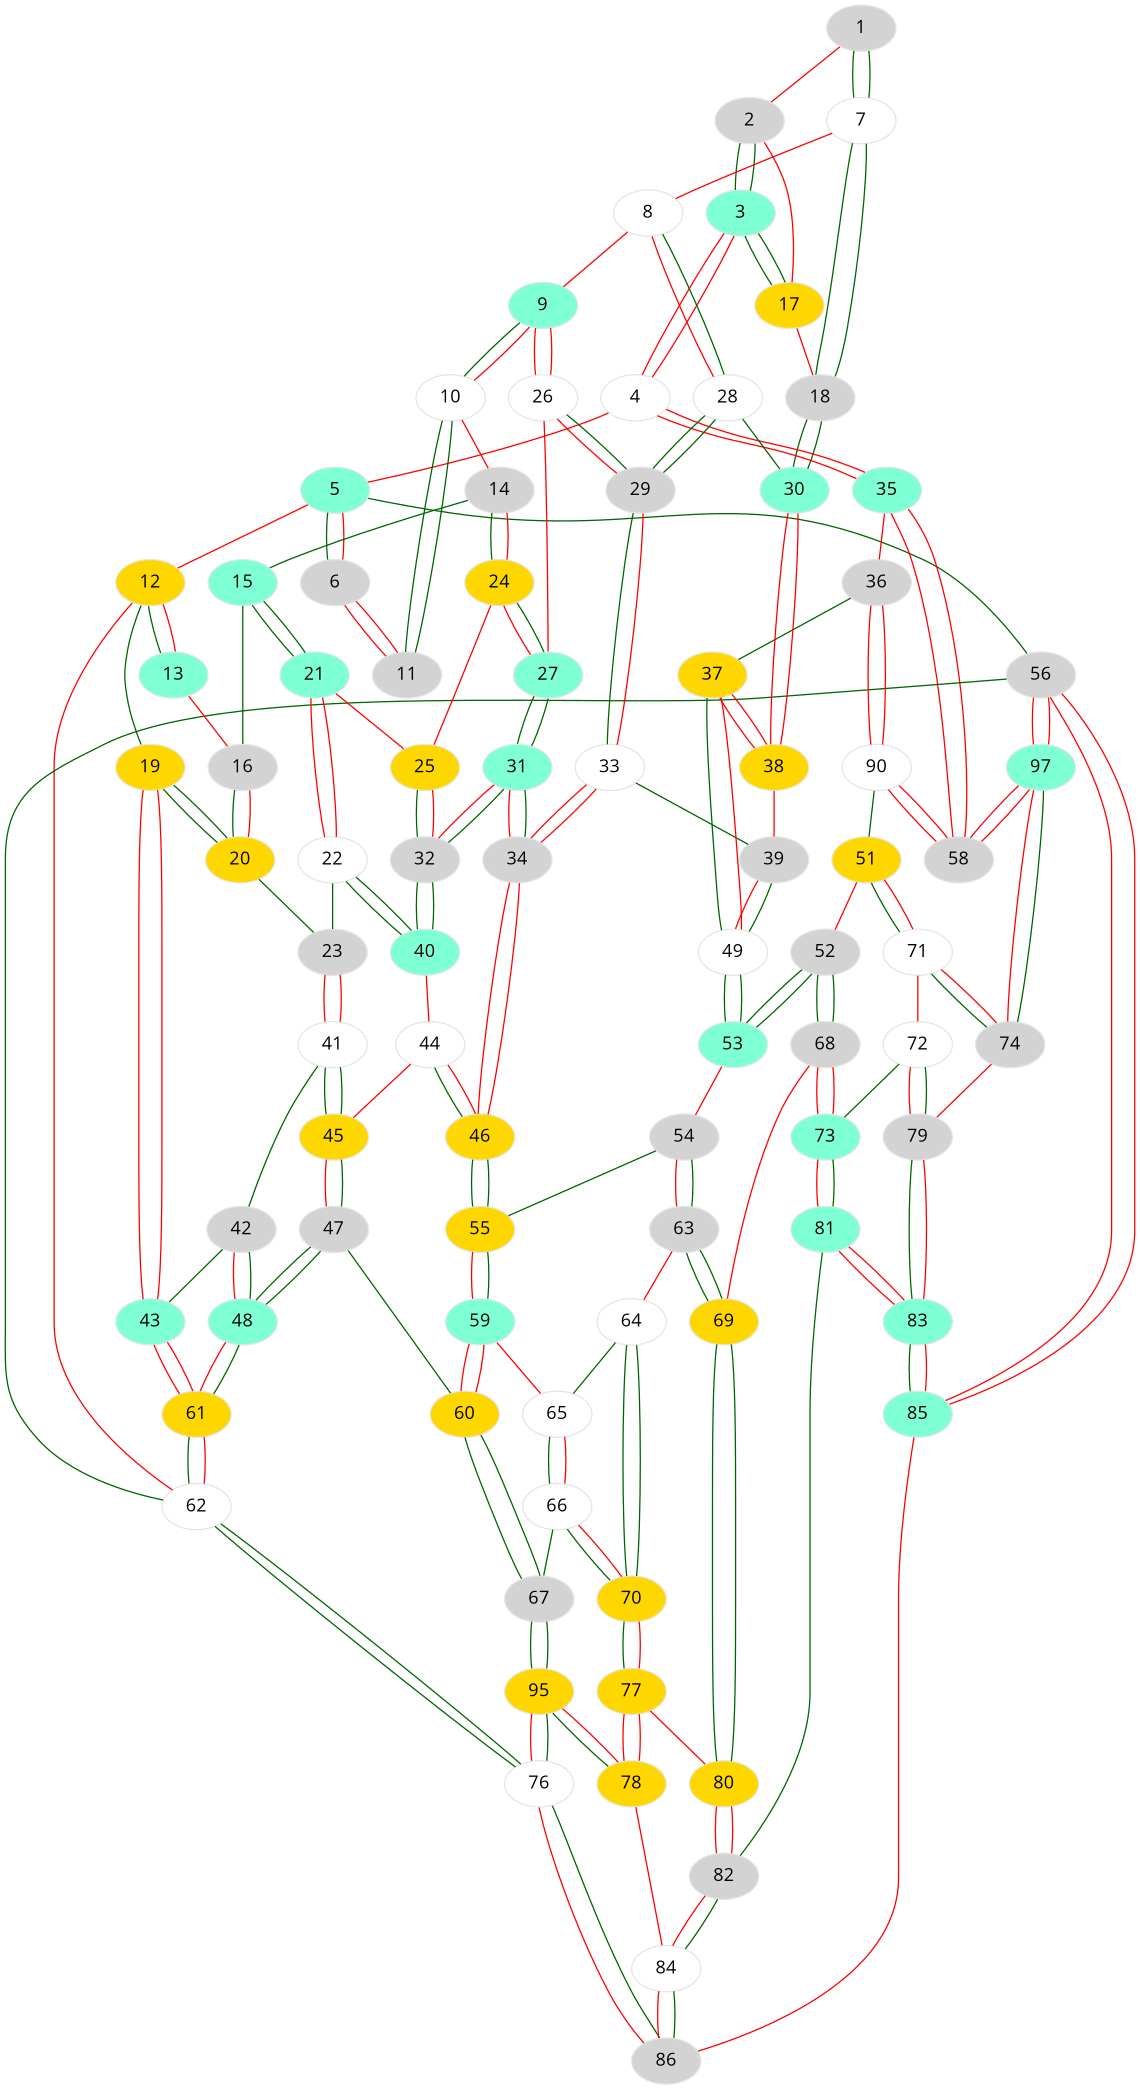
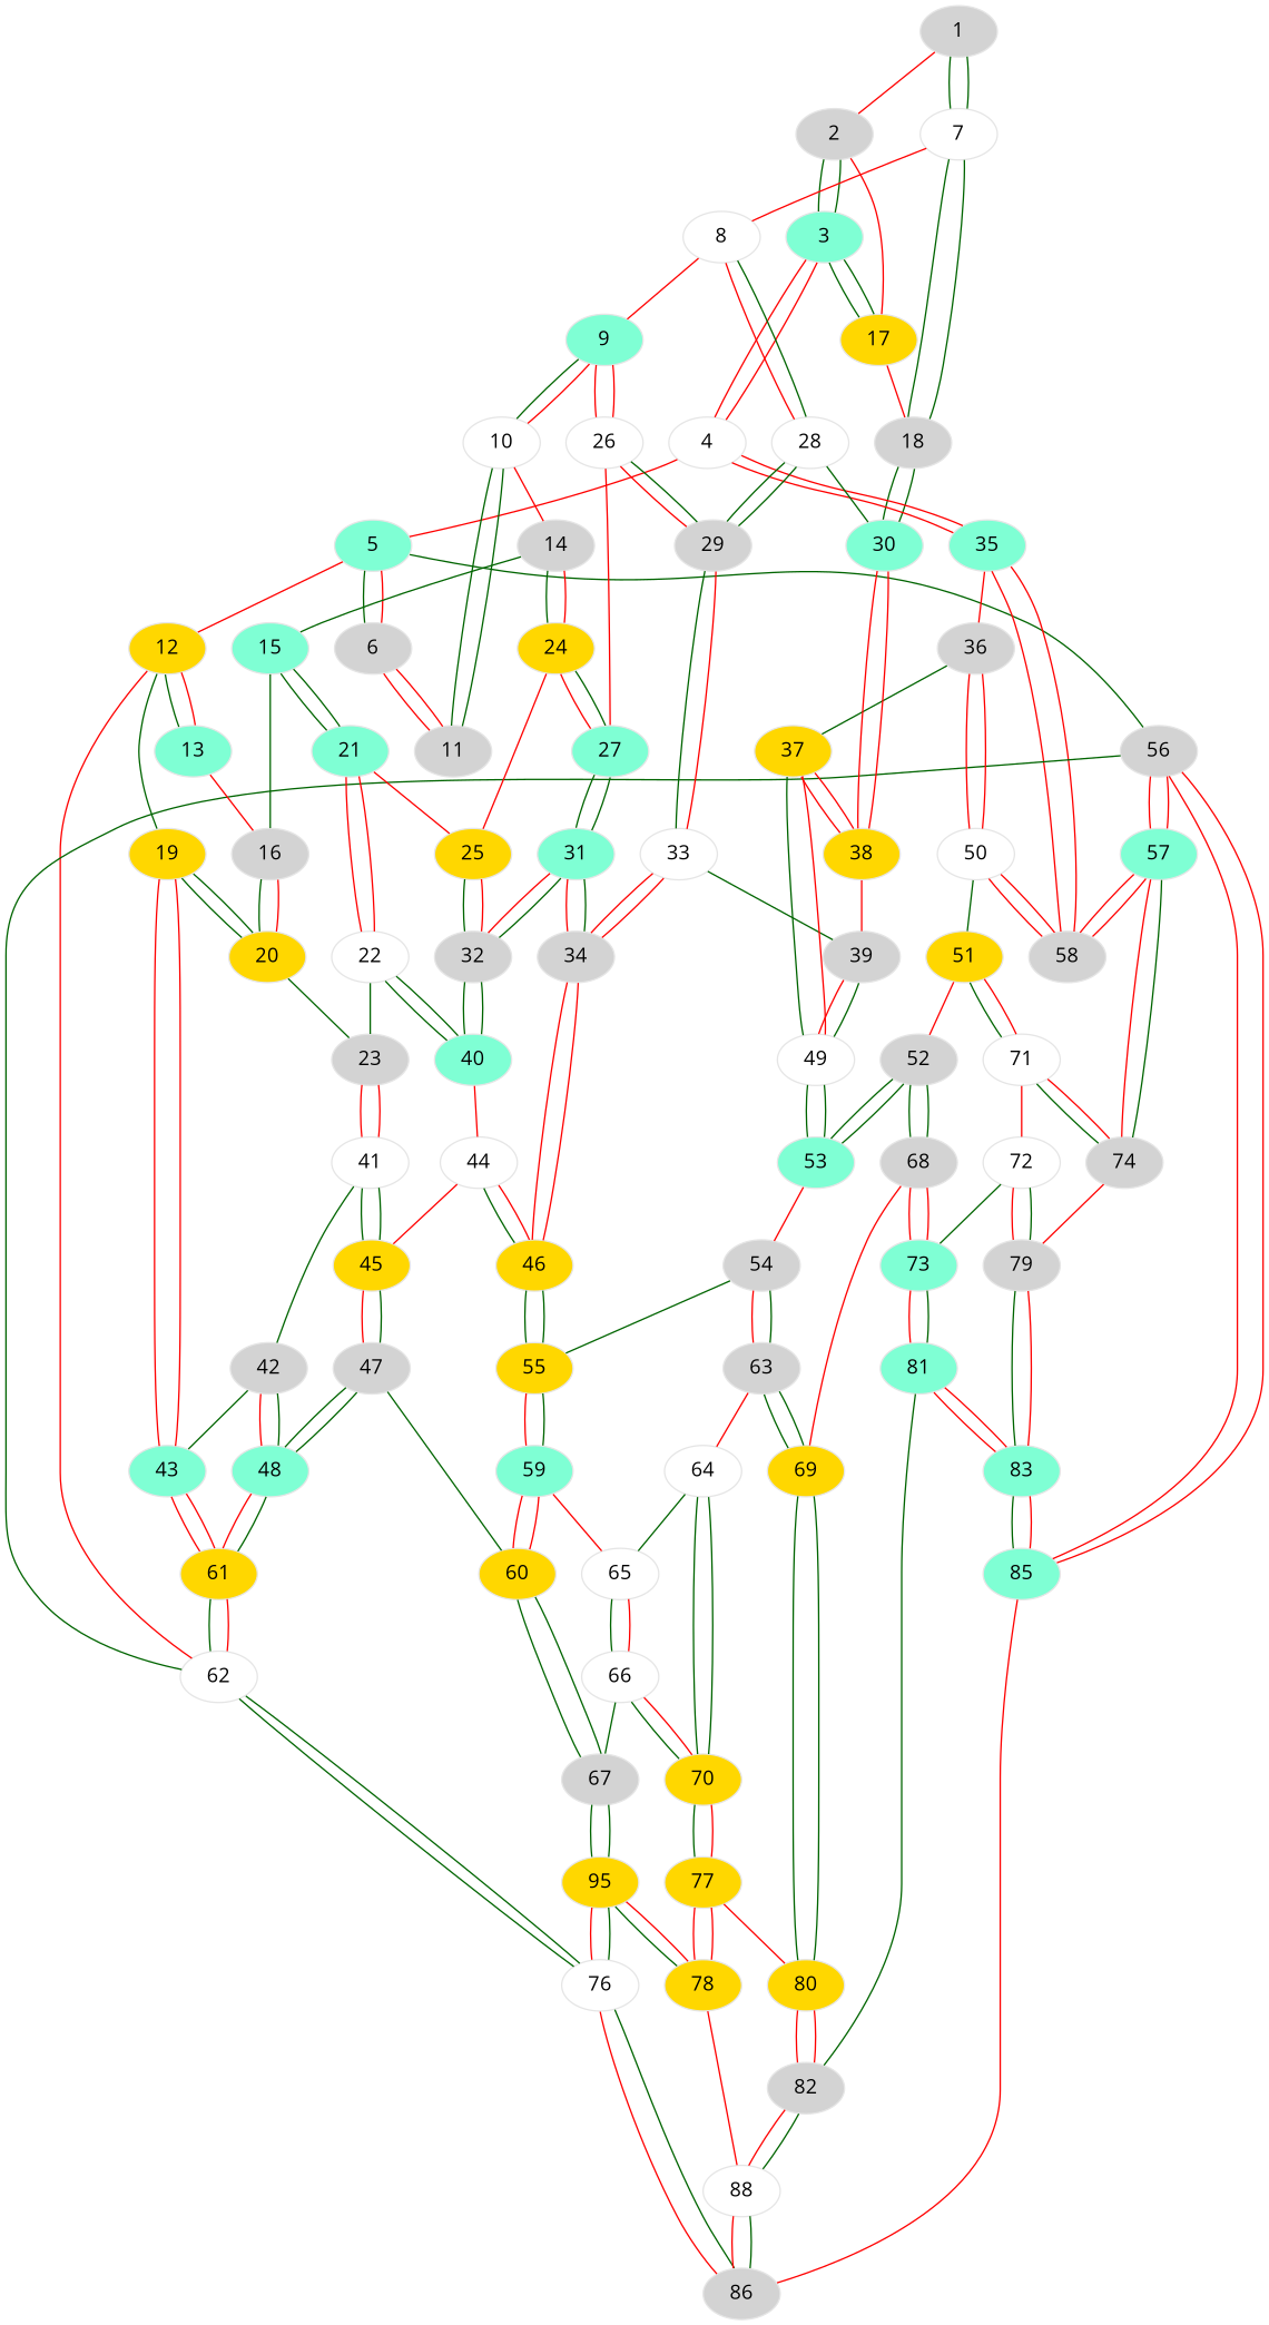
  graph {
    fontname="Open Sans"
    node [color=gray90 fillcolor=lightgrey fontname="Open Sans" style=filled]
    edge [color=red fontname="Open Sans"]
    1
    2
    7 [fillcolor=white]
    3 [fillcolor=aquamarine]
    17 [fillcolor=gold]
    8 [fillcolor=white]
    18
    4 [fillcolor=white]
    5 [fillcolor=aquamarine]
    35 [fillcolor=aquamarine]
    6
    12 [fillcolor=gold]
    56
    36
    58
    11
    13 [fillcolor=aquamarine]
    19 [fillcolor=gold]
    62 [fillcolor=white]
-   57 [fillcolor=aquamarine label=97]
+   57 [fillcolor=aquamarine]
    85 [fillcolor=aquamarine]
    9 [fillcolor=aquamarine]
    28 [fillcolor=white]
    30 [fillcolor=aquamarine]
    10 [fillcolor=white]
    26 [fillcolor=white]
    29
    14
    27 [fillcolor=aquamarine]
    15 [fillcolor=aquamarine]
    24 [fillcolor=gold]
    16
    20 [fillcolor=gold]
    43 [fillcolor=aquamarine]
    76 [fillcolor=white]
    21 [fillcolor=aquamarine]
    25 [fillcolor=gold]
    22 [fillcolor=white]
    23
    38 [fillcolor=gold]
    61 [fillcolor=gold]
    41 [fillcolor=white]
    40 [fillcolor=aquamarine]
    32
    44 [fillcolor=white]
    42
    45 [fillcolor=gold]
    31 [fillcolor=aquamarine]
    33 [fillcolor=white]
    34
    39
    46 [fillcolor=gold]
    49 [fillcolor=white]
    55 [fillcolor=gold]
    37 [fillcolor=gold]
-   50 [fillcolor=white label=90]
+   50 [fillcolor=white]
    51 [fillcolor=gold]
    53 [fillcolor=aquamarine]
    48 [fillcolor=aquamarine]
    47
    60 [fillcolor=gold]
    59 [fillcolor=aquamarine]
    67
    54
    52
    71 [fillcolor=white]
    68
    74
    72 [fillcolor=white]
    69 [fillcolor=gold]
    73 [fillcolor=aquamarine]
    63
    64 [fillcolor=white]
    65 [fillcolor=white]
    86
    79
    66 [fillcolor=white]
    n78 [fillcolor=gold label=95]
    70 [fillcolor=gold]
    80 [fillcolor=gold]
    77 [fillcolor=gold]
    78 [fillcolor=gold]
    81 [fillcolor=aquamarine]
    82
    83 [fillcolor=aquamarine]
-   84 [fillcolor=white]
+   84 [fillcolor=white label=88]
    1 -- 2
    1 -- 7 [color=darkgreen]
    1 -- 7 [color=darkgreen]
    2 -- 3 [color=darkgreen]
    2 -- 3 [color=darkgreen]
    2 -- 17
    7 -- 8
    7 -- 18 [color=darkgreen]
    7 -- 18 [color=darkgreen]
    3 -- 17 [color=darkgreen]
    3 -- 17 [color=darkgreen]
    3 -- 4
    3 -- 4
    17 -- 18
    8 -- 9
    8 -- 28
    8 -- 28 [color=darkgreen]
    18 -- 30 [color=darkgreen]
    18 -- 30 [color=darkgreen]
    4 -- 5
    4 -- 35
    4 -- 35
    5 -- 6 [color=darkgreen]
    5 -- 6
    5 -- 12
    5 -- 56 [color=darkgreen]
    35 -- 36
    35 -- 58
    35 -- 58
    6 -- 11
    6 -- 11
    12 -- 13 [color=darkgreen]
    12 -- 13
    12 -- 19 [color=darkgreen]
    12 -- 62
    56 -- 62 [color=darkgreen]
    56 -- 57
    56 -- 57
    56 -- 85
    56 -- 85
    36 -- 37 [color=darkgreen]
    36 -- 50
    36 -- 50
    13 -- 16
    19 -- 20 [color=darkgreen]
    19 -- 20 [color=darkgreen]
    19 -- 43
    19 -- 43
    62 -- 76 [color=darkgreen]
    62 -- 76 [color=darkgreen]
    57 -- 58
    57 -- 58
    57 -- 74
    57 -- 74 [color=darkgreen]
    85 -- 86
    9 -- 10 [color=darkgreen]
    9 -- 10
    9 -- 26
    9 -- 26
    28 -- 30 [color=darkgreen]
    28 -- 29 [color=darkgreen]
    28 -- 29 [color=darkgreen]
    30 -- 38
    30 -- 38
    10 -- 11 [color=darkgreen]
    10 -- 11 [color=darkgreen]
    10 -- 14
    26 -- 29
    26 -- 29 [color=darkgreen]
    26 -- 27
    29 -- 33 [color=darkgreen]
    29 -- 33
    14 -- 15 [color=darkgreen]
    14 -- 24 [color=darkgreen]
    14 -- 24
    27 -- 31 [color=darkgreen]
    27 -- 31 [color=darkgreen]
    15 -- 16 [color=darkgreen]
    15 -- 21 [color=darkgreen]
    15 -- 21 [color=darkgreen]
    24 -- 27
    24 -- 27 [color=darkgreen]
    24 -- 25
    16 -- 20 [color=darkgreen]
    16 -- 20
    20 -- 23 [color=darkgreen]
    43 -- 61
    43 -- 61
    76 -- 86
    76 -- 86 [color=darkgreen]
    21 -- 25
    21 -- 22
    21 -- 22
    25 -- 32 [color=darkgreen]
    25 -- 32
    22 -- 23 [color=darkgreen]
    22 -- 40 [color=darkgreen]
    22 -- 40 [color=darkgreen]
    23 -- 41
    23 -- 41
    38 -- 39
    61 -- 62 [color=darkgreen]
    61 -- 62
    41 -- 42 [color=darkgreen]
    41 -- 45 [color=darkgreen]
    41 -- 45 [color=darkgreen]
    40 -- 44
    32 -- 40 [color=darkgreen]
    32 -- 40 [color=darkgreen]
    44 -- 45
    44 -- 46 [color=darkgreen]
    44 -- 46
    42 -- 43 [color=darkgreen]
    42 -- 48
    42 -- 48 [color=darkgreen]
    45 -- 47
    45 -- 47 [color=darkgreen]
    31 -- 32
    31 -- 32 [color=darkgreen]
    31 -- 34
    31 -- 34 [color=darkgreen]
    33 -- 34
    33 -- 34
    33 -- 39 [color=darkgreen]
    34 -- 46
    34 -- 46
    39 -- 49
    39 -- 49 [color=darkgreen]
    46 -- 55 [color=darkgreen]
    46 -- 55 [color=darkgreen]
    49 -- 53 [color=darkgreen]
    49 -- 53 [color=darkgreen]
    55 -- 59
    55 -- 59 [color=darkgreen]
    37 -- 38
    37 -- 38
    37 -- 49 [color=darkgreen]
    37 -- 49
    50 -- 58
    50 -- 58
    50 -- 51 [color=darkgreen]
    51 -- 52
    51 -- 71 [color=darkgreen]
    51 -- 71
    53 -- 54
    48 -- 61
    48 -- 61 [color=darkgreen]
    47 -- 48 [color=darkgreen]
    47 -- 48 [color=darkgreen]
    47 -- 60 [color=darkgreen]
    60 -- 67 [color=darkgreen]
    60 -- 67 [color=darkgreen]
    59 -- 60
    59 -- 60
    59 -- 65
    67 -- n78 [color=darkgreen]
    67 -- n78 [color=darkgreen]
    54 -- 55 [color=darkgreen]
    54 -- 63
    54 -- 63 [color=darkgreen]
    52 -- 53 [color=darkgreen]
    52 -- 53 [color=darkgreen]
    52 -- 68 [color=darkgreen]
    52 -- 68 [color=darkgreen]
    71 -- 74 [color=darkgreen]
    71 -- 74
    71 -- 72
    68 -- 69
    68 -- 73
    68 -- 73
    74 -- 79
    72 -- 73 [color=darkgreen]
    72 -- 79
    72 -- 79 [color=darkgreen]
    69 -- 80 [color=darkgreen]
    69 -- 80 [color=darkgreen]
    73 -- 81
    73 -- 81 [color=darkgreen]
    63 -- 69 [color=darkgreen]
    63 -- 69 [color=darkgreen]
    63 -- 64
    64 -- 65 [color=darkgreen]
    64 -- 70 [color=darkgreen]
    64 -- 70 [color=darkgreen]
    65 -- 66 [color=darkgreen]
    65 -- 66
    79 -- 83 [color=darkgreen]
    79 -- 83
    66 -- 67 [color=darkgreen]
    66 -- 70 [color=darkgreen]
    66 -- 70
    n78 -- 76
    n78 -- 76 [color=darkgreen]
    n78 -- 78 [color=darkgreen]
    n78 -- 78
    70 -- 77 [color=darkgreen]
    70 -- 77
    80 -- 82
    80 -- 82
    77 -- 80
    77 -- 78
    77 -- 78
    78 -- 84
    81 -- 82 [color=darkgreen]
    81 -- 83
    81 -- 83
    82 -- 84
    82 -- 84 [color=darkgreen]
    83 -- 85 [color=darkgreen]
    83 -- 85
    84 -- 86
    84 -- 86 [color=darkgreen]
  }
